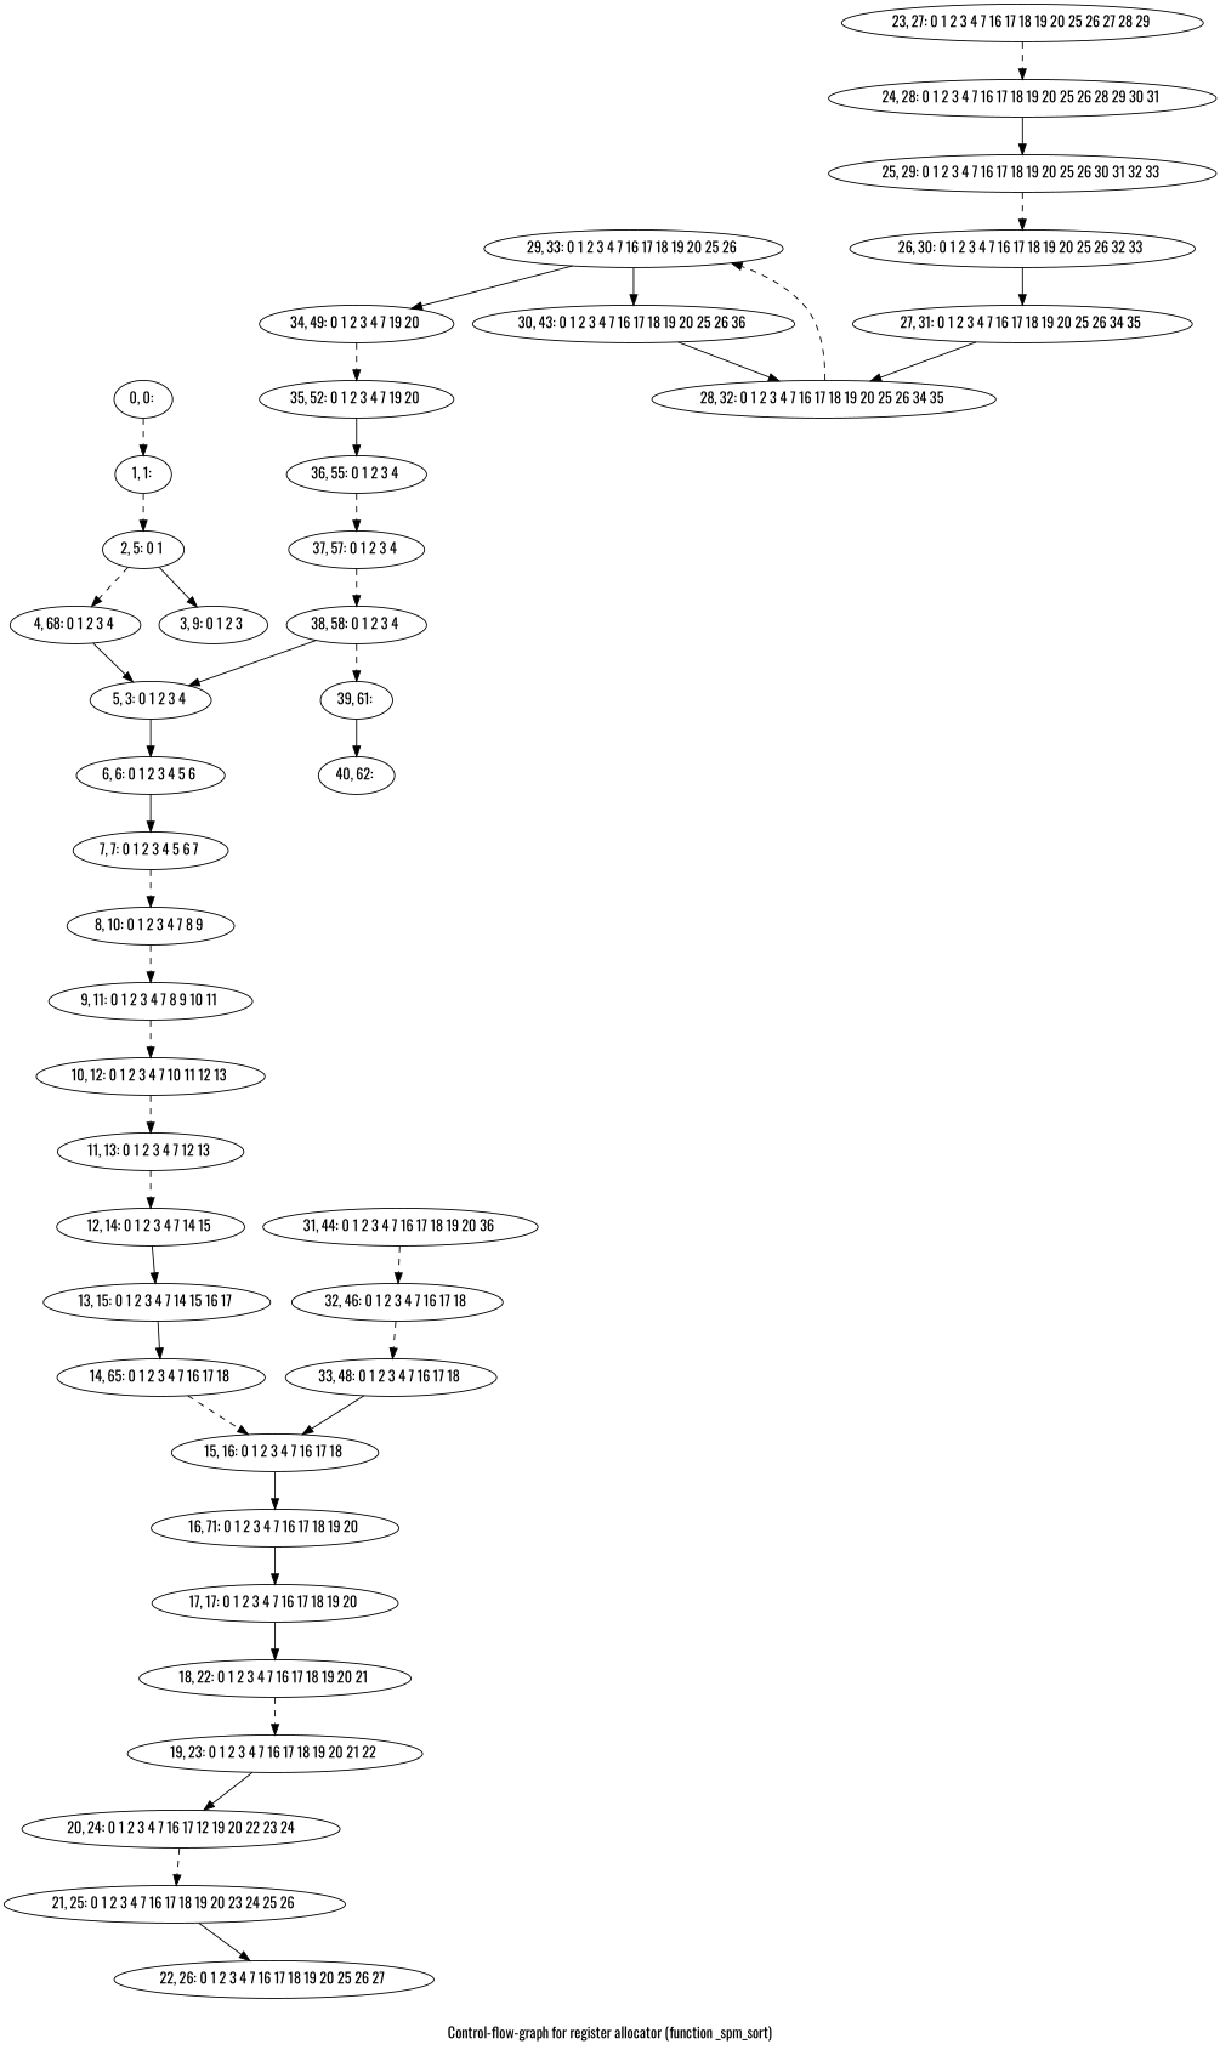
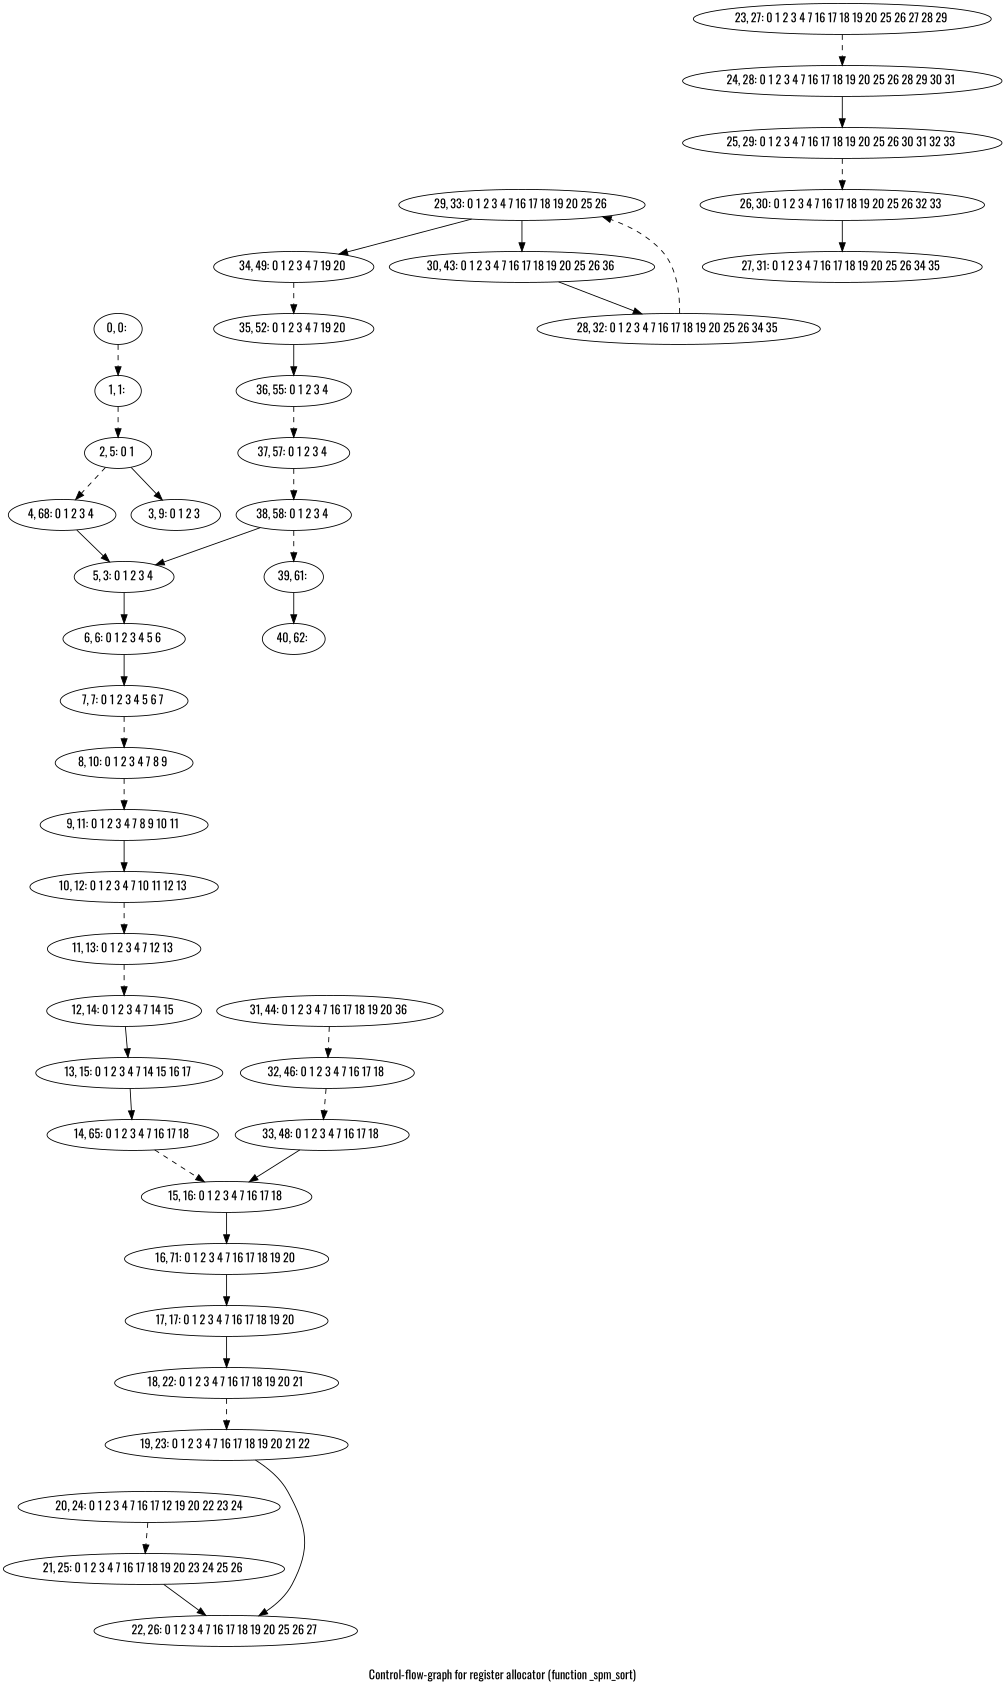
  digraph {
    fontname=Oswald
    label="Control-flow-graph for register allocator (function _spm_sort)"
    node [fontname=Oswald]
    edge [fontname=Oswald style=solid]
    n1 [label="0, 0: "]
    n2 [label="1, 1: "]
    n3 [label="2, 5: 0 1 "]
    n4 [label="3, 9: 0 1 2 3 "]
    n5 [label="4, 68: 0 1 2 3 4 "]
    n6 [label="5, 3: 0 1 2 3 4 "]
    n7 [label="6, 6: 0 1 2 3 4 5 6 "]
    n8 [label="7, 7: 0 1 2 3 4 5 6 7 "]
    n9 [label="8, 10: 0 1 2 3 4 7 8 9 "]
    n10 [label="9, 11: 0 1 2 3 4 7 8 9 10 11 "]
    n11 [label="10, 12: 0 1 2 3 4 7 10 11 12 13 "]
    n12 [label="11, 13: 0 1 2 3 4 7 12 13 "]
    n13 [label="12, 14: 0 1 2 3 4 7 14 15 "]
    n14 [label="13, 15: 0 1 2 3 4 7 14 15 16 17 "]
    n15 [label="14, 65: 0 1 2 3 4 7 16 17 18 "]
    n16 [label="15, 16: 0 1 2 3 4 7 16 17 18 "]
    n17 [label="16, 71: 0 1 2 3 4 7 16 17 18 19 20 "]
    n18 [label="17, 17: 0 1 2 3 4 7 16 17 18 19 20 "]
    n19 [label="18, 22: 0 1 2 3 4 7 16 17 18 19 20 21 "]
    n20 [label="19, 23: 0 1 2 3 4 7 16 17 18 19 20 21 22 "]
    n21 [label="34, 49: 0 1 2 3 4 7 19 20 "]
    n22 [label="35, 52: 0 1 2 3 4 7 19 20 "]
    n23 [label="20, 24: 0 1 2 3 4 7 16 17 12 19 20 22 23 24"]
    n24 [label="21, 25: 0 1 2 3 4 7 16 17 18 19 20 23 24 25 26 "]
    n25 [label="22, 26: 0 1 2 3 4 7 16 17 18 19 20 25 26 27 "]
    n26 [label="23, 27: 0 1 2 3 4 7 16 17 18 19 20 25 26 27 28 29 "]
    n27 [label="24, 28: 0 1 2 3 4 7 16 17 18 19 20 25 26 28 29 30 31 "]
    n28 [label="25, 29: 0 1 2 3 4 7 16 17 18 19 20 25 26 30 31 32 33 "]
    n29 [label="26, 30: 0 1 2 3 4 7 16 17 18 19 20 25 26 32 33 "]
    n30 [label="27, 31: 0 1 2 3 4 7 16 17 18 19 20 25 26 34 35 "]
    n31 [label="28, 32: 0 1 2 3 4 7 16 17 18 19 20 25 26 34 35 "]
    n32 [label="29, 33: 0 1 2 3 4 7 16 17 18 19 20 25 26 "]
    n33 [label="30, 43: 0 1 2 3 4 7 16 17 18 19 20 25 26 36 "]
    n34 [label="31, 44: 0 1 2 3 4 7 16 17 18 19 20 36 "]
    n35 [label="32, 46: 0 1 2 3 4 7 16 17 18 "]
    n36 [label="33, 48: 0 1 2 3 4 7 16 17 18 "]
    n37 [label="36, 55: 0 1 2 3 4 "]
    n38 [label="37, 57: 0 1 2 3 4 "]
    n39 [label="38, 58: 0 1 2 3 4 "]
    n40 [label="39, 61: "]
    n41 [label="40, 62: "]
    n1 -> n2 [style=dashed]
    n2 -> n3 [style=dashed]
    n3 -> n4
    n3 -> n5 [style=dashed]
    n5 -> n6
    n6 -> n7
    n7 -> n8
    n8 -> n9 [style=dashed]
    n9 -> n10 [style=dashed]
-   n10 -> n11 [style=dashed]
+   n10 -> n11
    n11 -> n12 [style=dashed]
    n12 -> n13 [style=dashed]
    n13 -> n14
    n14 -> n15
    n15 -> n16 [style=dashed]
    n16 -> n17
    n17 -> n18
    n18 -> n19
    n19 -> n20 [style=dashed]
-   n20 -> n23
+   n20 -> n25
    n21 -> n22 [style=dashed]
    n22 -> n37
    n23 -> n24 [style=dashed]
    n24 -> n25
    n26 -> n27 [style=dashed]
    n27 -> n28
    n28 -> n29 [style=dashed]
    n29 -> n30
-   n30 -> n31
    n31 -> n32 [style=dashed]
    n32 -> n21
    n32 -> n33
    n33 -> n31
    n34 -> n35 [style=dashed]
    n35 -> n36 [style=dashed]
    n36 -> n16
    n37 -> n38 [style=dashed]
    n38 -> n39 [style=dashed]
    n39 -> n6
    n39 -> n40 [style=dashed]
    n40 -> n41
  }
